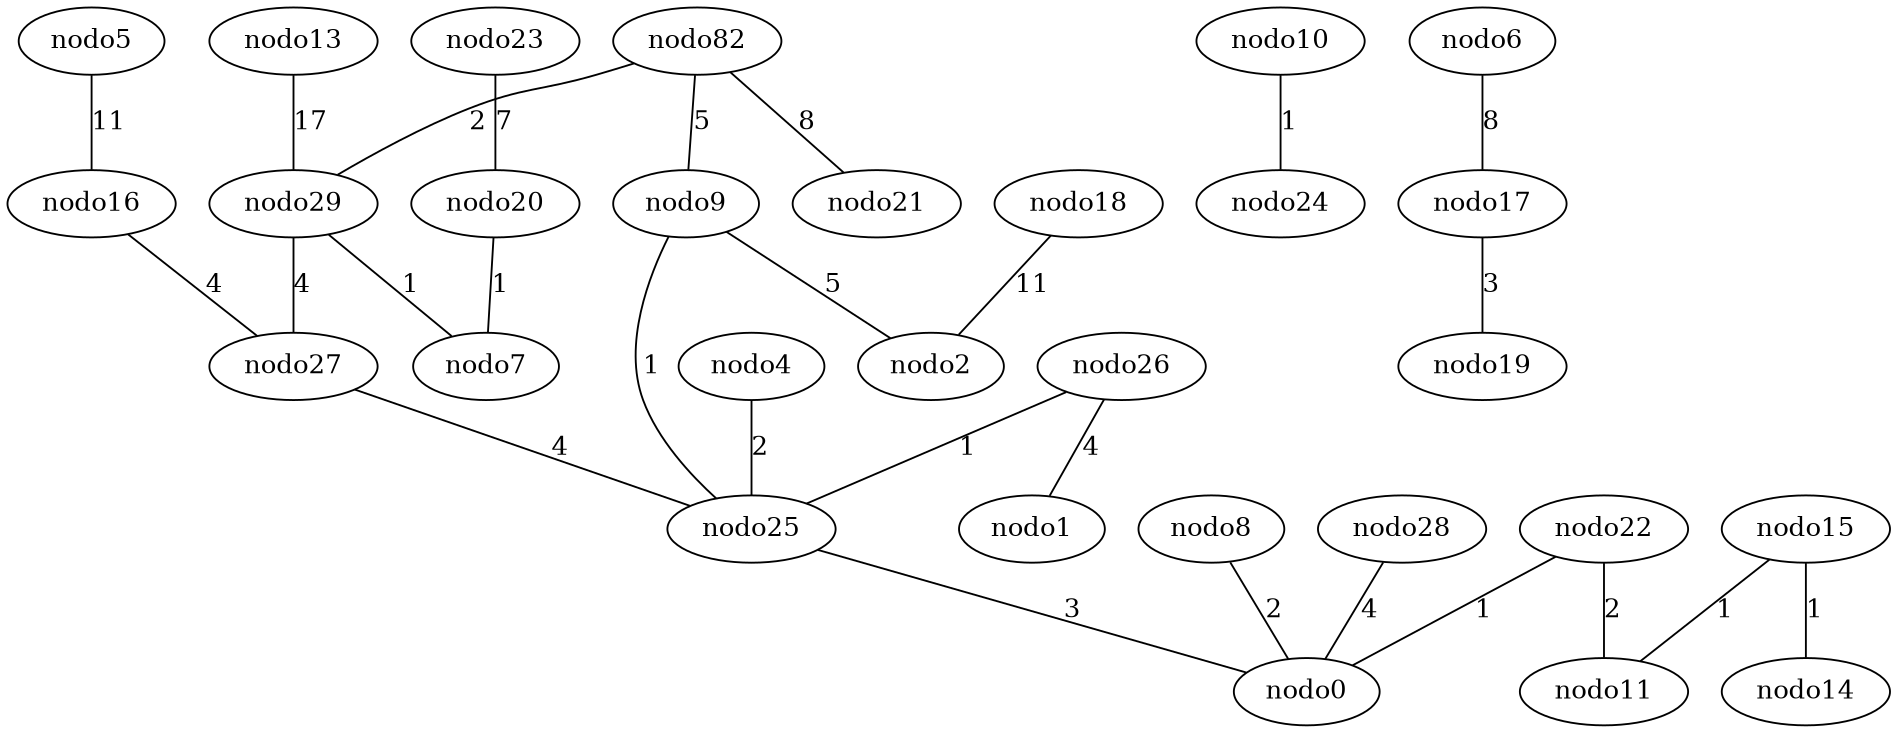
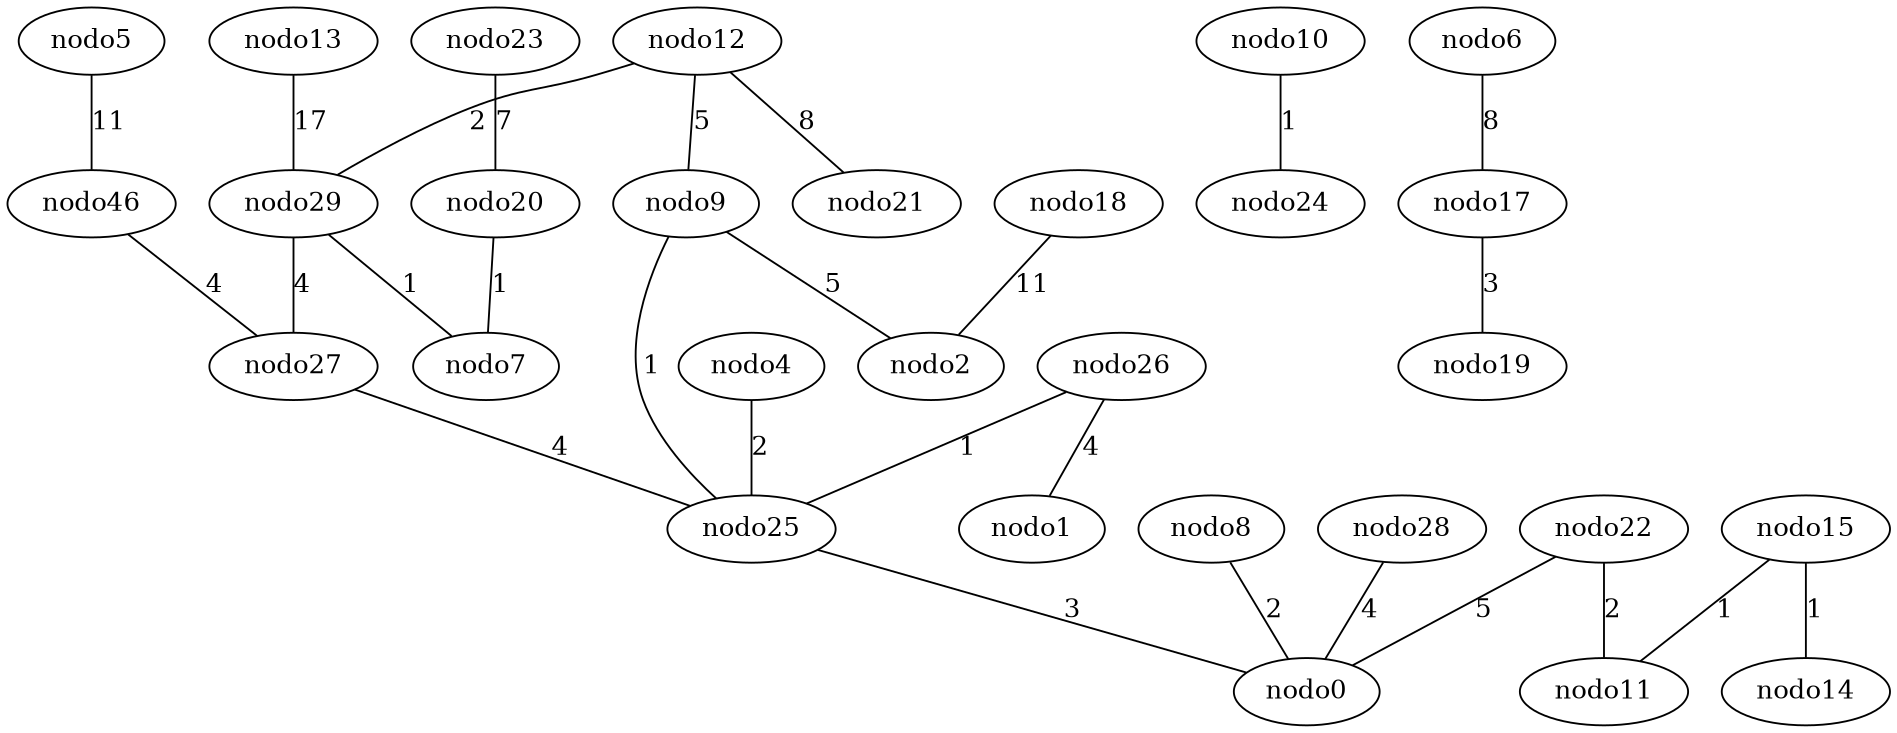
  graph {
    n1 [label=nodo0]
    n2 [label=nodo1]
    n3 [label=nodo2]
    n4 [label=nodo10]
    n5 [label=nodo24]
    n6 [label=nodo4]
    n7 [label=nodo25]
    n8 [label=nodo5]
-   n9 [label=nodo16]
+   n9 [label=nodo46]
    n10 [label=nodo27]
    n11 [label=nodo6]
    n12 [label=nodo17]
    n13 [label=nodo19]
    n14 [label=nodo29]
    n15 [label=nodo7]
    n16 [label=nodo8]
    n17 [label=nodo9]
    n18 [label=nodo11]
-   n19 [label=nodo82]
+   n19 [label=nodo12]
    n20 [label=nodo21]
    n21 [label=nodo13]
    n22 [label=nodo14]
    n23 [label=nodo15]
    n24 [label=nodo18]
    n25 [label=nodo20]
    n26 [label=nodo22]
    n27 [label=nodo23]
    n28 [label=nodo26]
    n29 [label=nodo28]
    n4 -- n5 [label=1]
    n6 -- n7 [label=2]
    n7 -- n1 [label=3]
    n8 -- n9 [label=11]
    n9 -- n10 [label=4]
    n10 -- n7 [label=4]
    n11 -- n12 [label=8]
    n12 -- n13 [label=3]
    n14 -- n10 [label=4]
    n14 -- n15 [label=1]
    n16 -- n1 [label=2]
    n17 -- n3 [label=5]
    n17 -- n7 [label=1]
    n19 -- n14 [label=2]
    n19 -- n17 [label=5]
    n19 -- n20 [label=8]
    n21 -- n14 [label=17]
    n23 -- n18 [label=1]
    n23 -- n22 [label=1]
    n24 -- n3 [label=11]
    n25 -- n15 [label=1]
-   n26 -- n1 [label=1]
+   n26 -- n1 [label=5]
    n26 -- n18 [label=2]
    n27 -- n25 [label=7]
    n28 -- n2 [label=4]
    n28 -- n7 [label=1]
    n29 -- n1 [label=4]
  }
